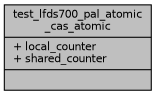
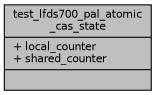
  digraph {
-   n1 [color=black fillcolor=grey75 fontcolor=black fontname=Helvetica fontsize=10 height=0.2 label="{test_lfds700_pal_atomic\l_cas_atomic\n|+ local_counter\l+ shared_counter\l|}" shape=record style=filled width=0.4]
+   n1 [color=black fillcolor=grey75 fontcolor=black fontname=Helvetica fontsize=10 height=0.2 label="{test_lfds700_pal_atomic\l_cas_state\n|+ local_counter\l+ shared_counter\l|}" shape=record style=filled width=0.4]
  }
